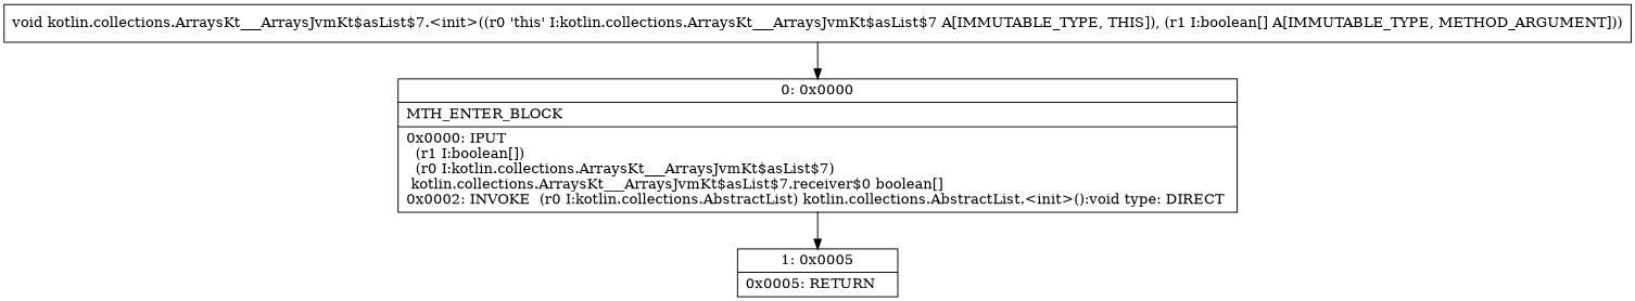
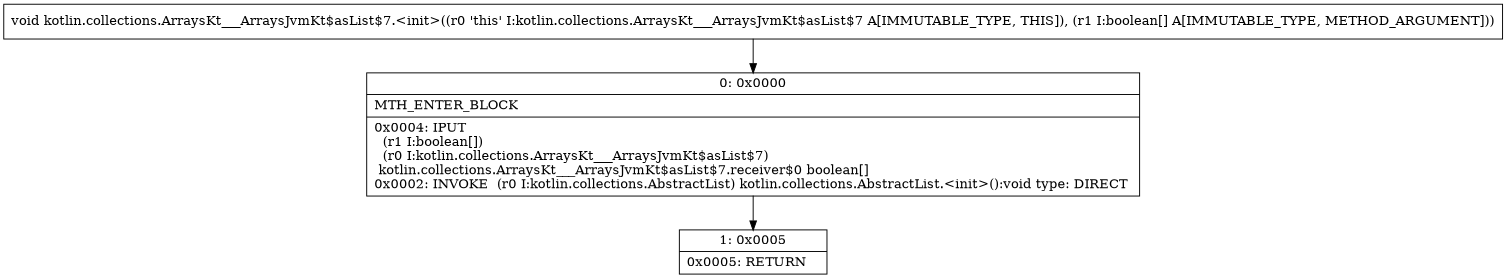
  digraph {
    node [shape=record]
-   n1 [label="{0\:\ 0x0000|MTH_ENTER_BLOCK\l|0x0000: IPUT  \l  (r1 I:boolean[])\l  (r0 I:kotlin.collections.ArraysKt___ArraysJvmKt$asList$7)\l kotlin.collections.ArraysKt___ArraysJvmKt$asList$7.receiver$0 boolean[] \l0x0002: INVOKE  (r0 I:kotlin.collections.AbstractList) kotlin.collections.AbstractList.\<init\>():void type: DIRECT \l}"]
+   n1 [label="{0\:\ 0x0000|MTH_ENTER_BLOCK\l|0x0004: IPUT  \l  (r1 I:boolean[])\l  (r0 I:kotlin.collections.ArraysKt___ArraysJvmKt$asList$7)\l kotlin.collections.ArraysKt___ArraysJvmKt$asList$7.receiver$0 boolean[] \l0x0002: INVOKE  (r0 I:kotlin.collections.AbstractList) kotlin.collections.AbstractList.\<init\>():void type: DIRECT \l}"]
    n2 [label="{1\:\ 0x0005|0x0005: RETURN   \l}"]
    n3 [label="{void kotlin.collections.ArraysKt___ArraysJvmKt$asList$7.\<init\>((r0 'this' I:kotlin.collections.ArraysKt___ArraysJvmKt$asList$7 A[IMMUTABLE_TYPE, THIS]), (r1 I:boolean[] A[IMMUTABLE_TYPE, METHOD_ARGUMENT])) }"]
    n1 -> n2
    n3 -> n1
  }
